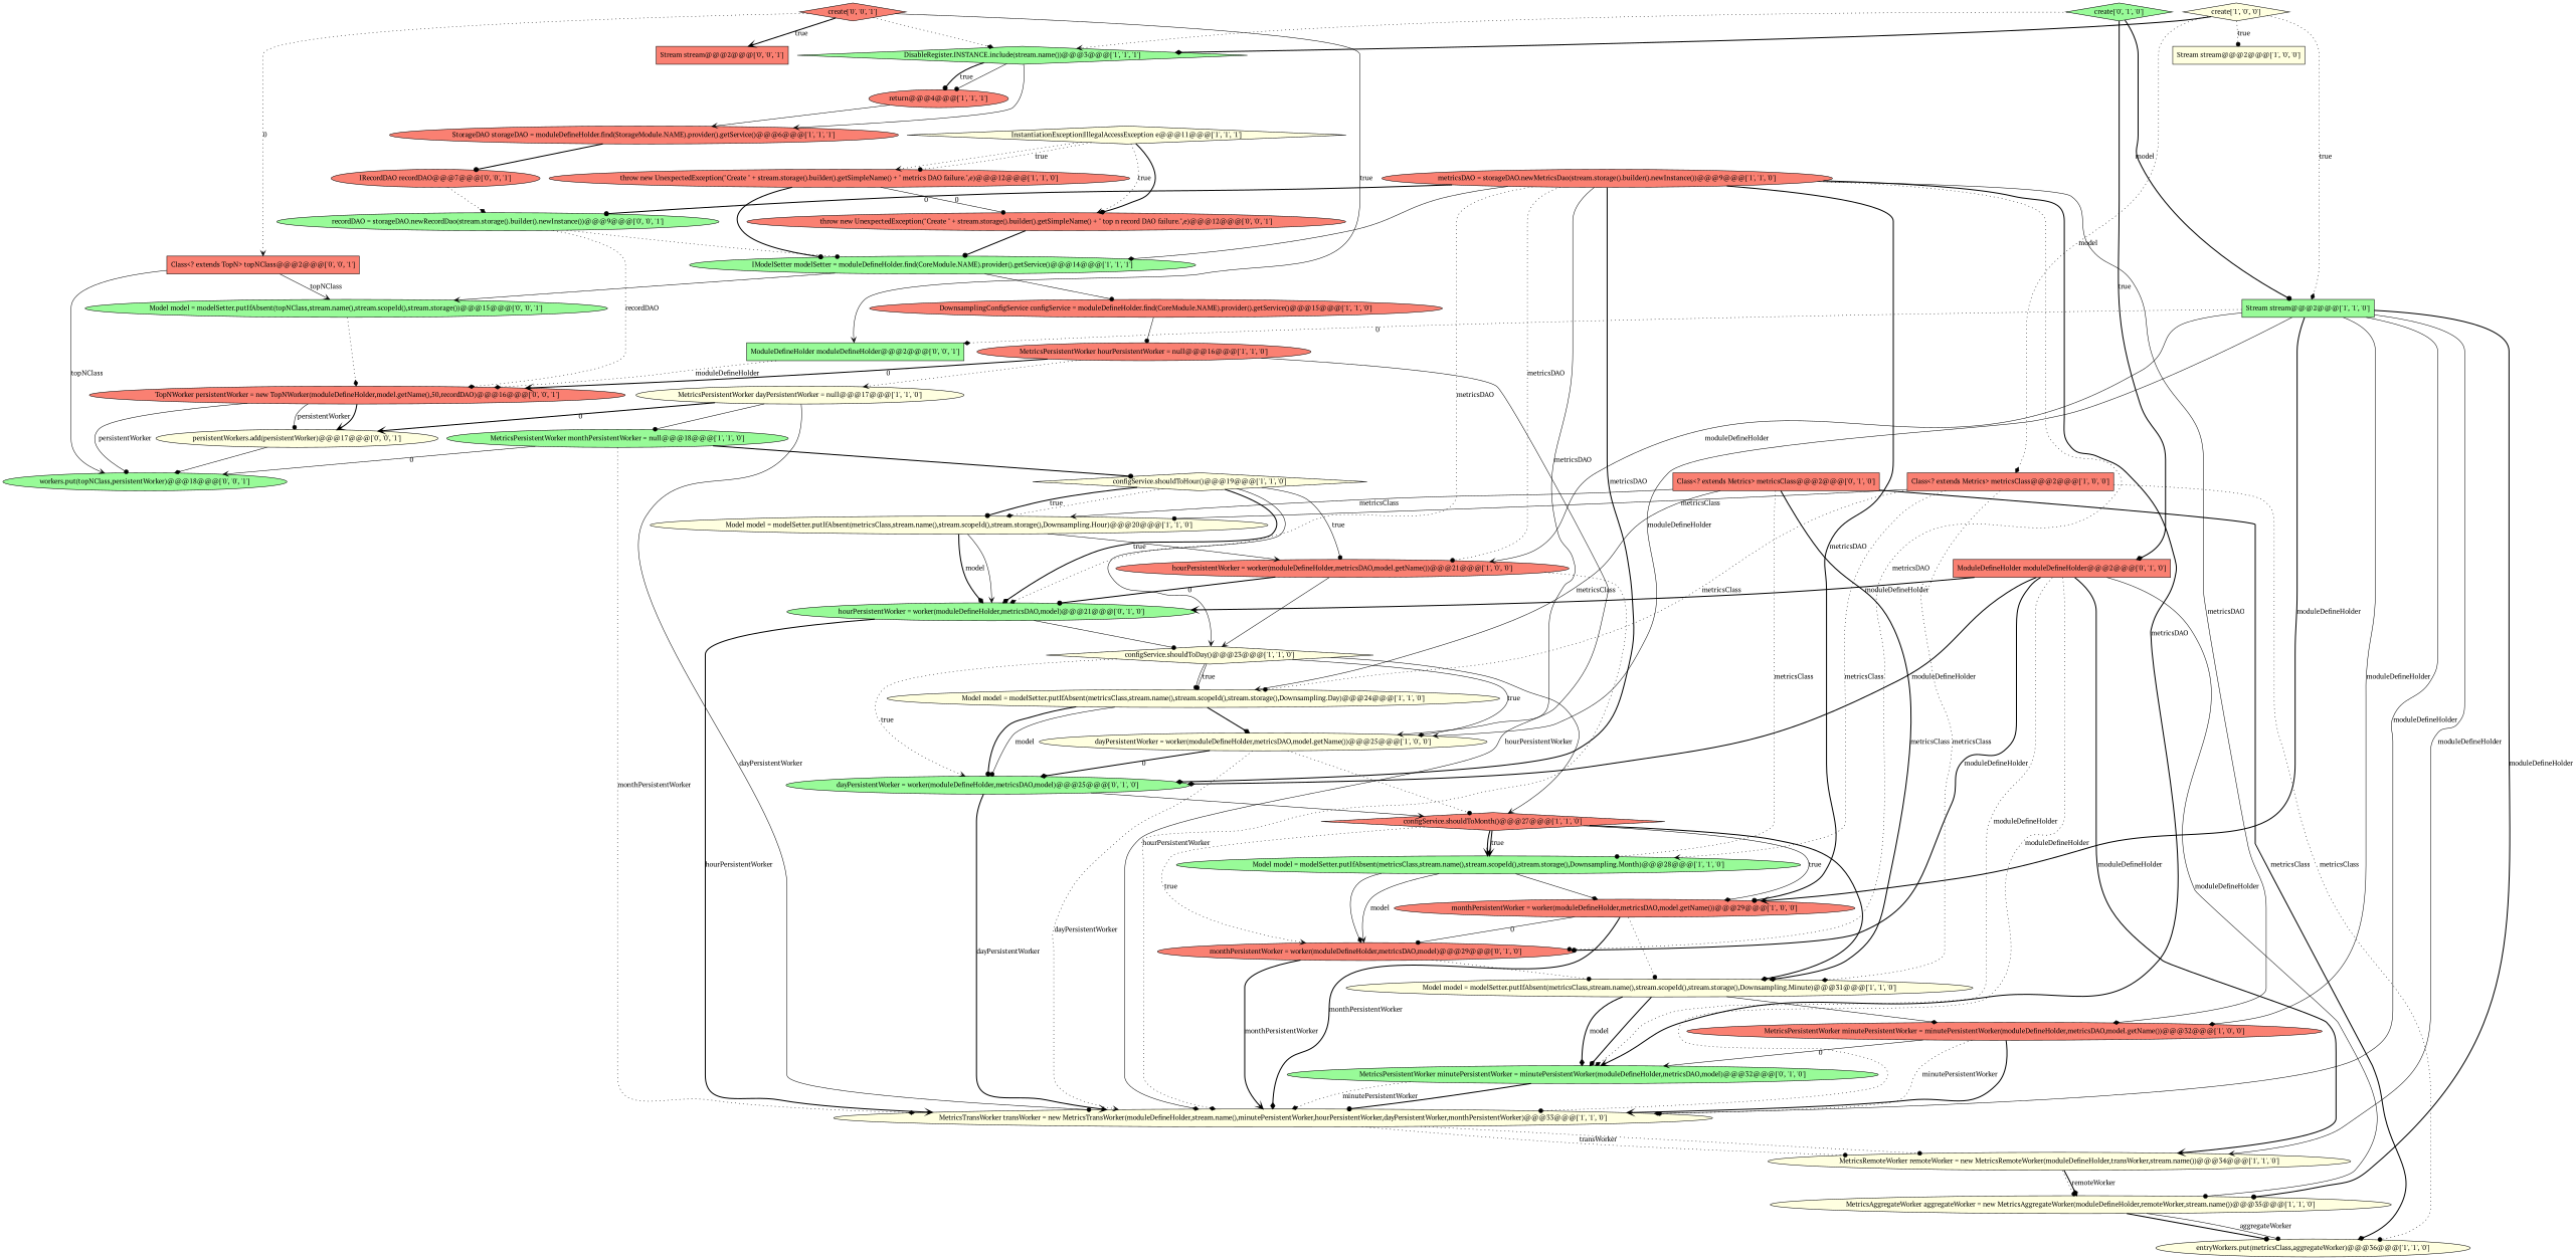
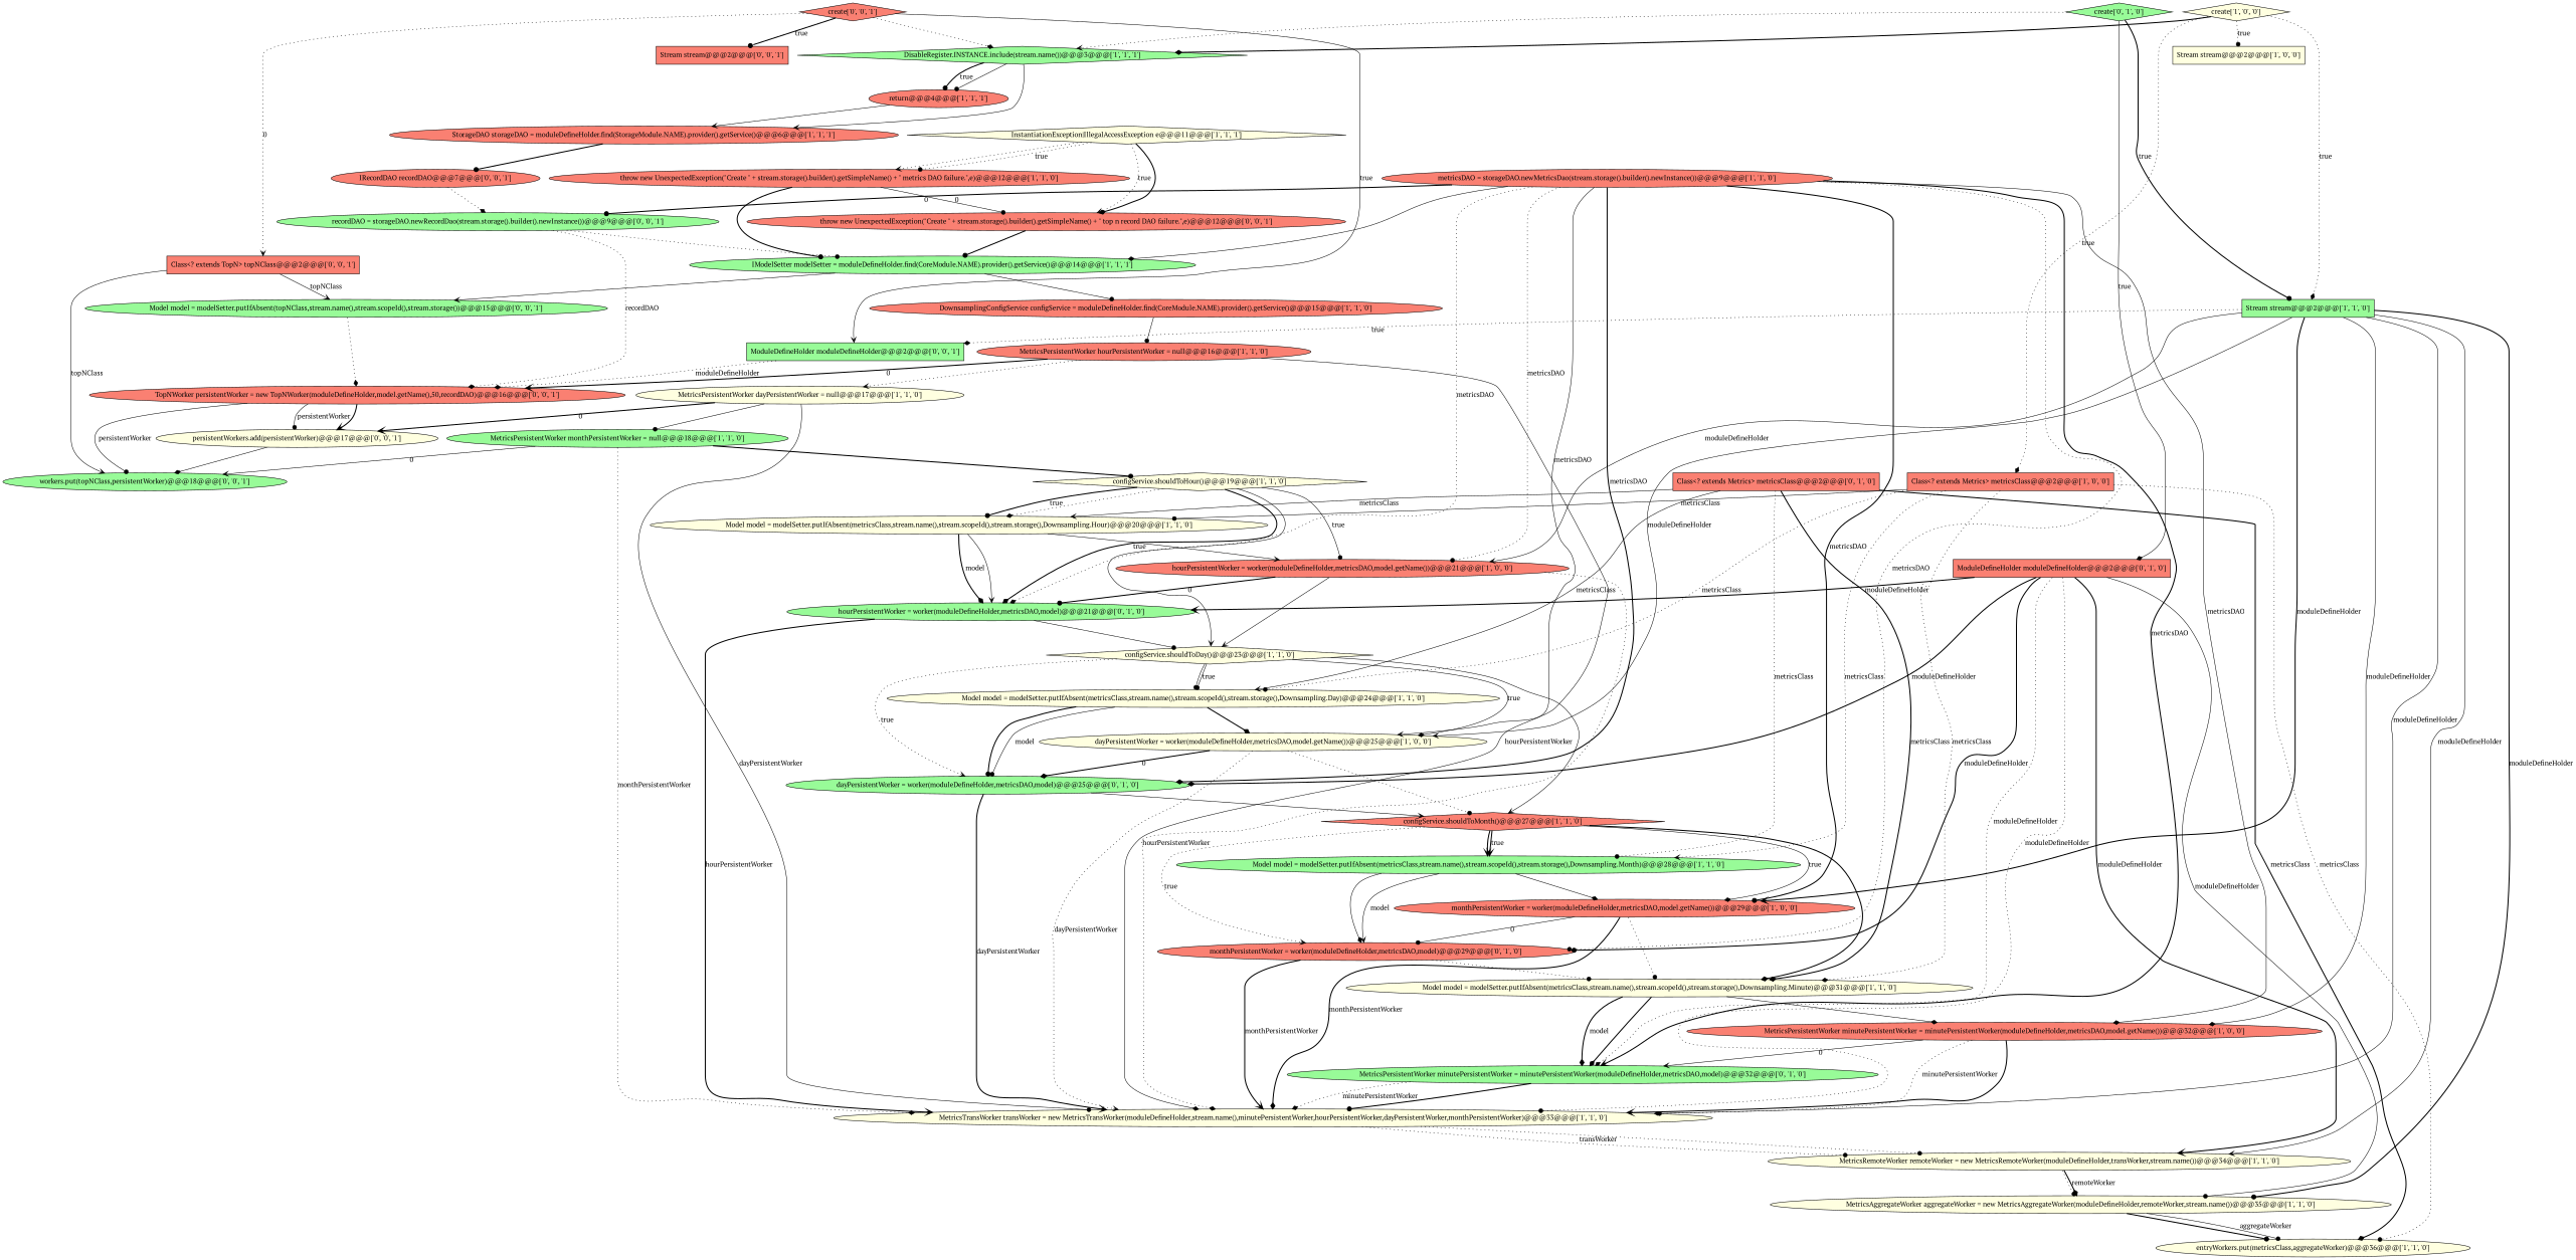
  digraph {
    fontname="PT Serif"
    node [fillcolor=salmon fontname="PT Serif" shape=ellipse style=filled]
    edge [arrowhead=dot fontname="PT Serif" style=solid]
    n1 [fillcolor=palegreen label="hourPersistentWorker = worker(moduleDefineHolder,metricsDAO,model)@@@21@@@['0', '1', '0']"]
    n2 [fillcolor=lightyellow label="configService.shouldToDay()@@@23@@@['1', '1', '0']" shape=diamond]
    n3 [fillcolor=lightyellow label="MetricsTransWorker transWorker = new MetricsTransWorker(moduleDefineHolder,stream.name(),minutePersistentWorker,hourPersistentWorker,dayPersistentWorker,monthPersistentWorker)@@@33@@@['1', '1', '0']"]
    n4 [fillcolor=lightyellow label="dayPersistentWorker = worker(moduleDefineHolder,metricsDAO,model.getName())@@@25@@@['1', '0', '0']"]
    n5 [fillcolor=palegreen label="dayPersistentWorker = worker(moduleDefineHolder,metricsDAO,model)@@@25@@@['0', '1', '0']"]
    n6 [label="configService.shouldToMonth()@@@27@@@['1', '1', '0']" shape=diamond]
    n7 [fillcolor=lightyellow label="Model model = modelSetter.putIfAbsent(metricsClass,stream.name(),stream.scopeId(),stream.storage(),Downsampling.Day)@@@24@@@['1', '1', '0']"]
    n8 [fillcolor=lightyellow label="MetricsRemoteWorker remoteWorker = new MetricsRemoteWorker(moduleDefineHolder,transWorker,stream.name())@@@34@@@['1', '1', '0']"]
    n9 [label="TopNWorker persistentWorker = new TopNWorker(moduleDefineHolder,model.getName(),50,recordDAO)@@@16@@@['0', '0', '1']"]
    n10 [fillcolor=palegreen label="workers.put(topNClass,persistentWorker)@@@18@@@['0', '0', '1']"]
    n11 [fillcolor=lightyellow label="persistentWorkers.add(persistentWorker)@@@17@@@['0', '0', '1']"]
    n12 [fillcolor=lightyellow label="MetricsAggregateWorker aggregateWorker = new MetricsAggregateWorker(moduleDefineHolder,remoteWorker,stream.name())@@@35@@@['1', '1', '0']"]
    n13 [fillcolor=lightyellow label="entryWorkers.put(metricsClass,aggregateWorker)@@@36@@@['1', '1', '0']"]
    n14 [label="monthPersistentWorker = worker(moduleDefineHolder,metricsDAO,model)@@@29@@@['0', '1', '0']"]
    n15 [fillcolor=lightyellow label="Model model = modelSetter.putIfAbsent(metricsClass,stream.name(),stream.scopeId(),stream.storage(),Downsampling.Minute)@@@31@@@['1', '1', '0']"]
    n16 [fillcolor=palegreen label="Model model = modelSetter.putIfAbsent(metricsClass,stream.name(),stream.scopeId(),stream.storage(),Downsampling.Month)@@@28@@@['1', '1', '0']"]
    n17 [label="monthPersistentWorker = worker(moduleDefineHolder,metricsDAO,model.getName())@@@29@@@['1', '0', '0']"]
    n18 [label="MetricsPersistentWorker minutePersistentWorker = minutePersistentWorker(moduleDefineHolder,metricsDAO,model.getName())@@@32@@@['1', '0', '0']"]
    n19 [fillcolor=palegreen label="MetricsPersistentWorker minutePersistentWorker = minutePersistentWorker(moduleDefineHolder,metricsDAO,model)@@@32@@@['0', '1', '0']"]
    n20 [label="StorageDAO storageDAO = moduleDefineHolder.find(StorageModule.NAME).provider().getService()@@@6@@@['1', '1', '1']"]
    n21 [label="IRecordDAO recordDAO@@@7@@@['0', '0', '1']"]
    n22 [fillcolor=palegreen label="recordDAO = storageDAO.newRecordDao(stream.storage().builder().newInstance())@@@9@@@['0', '0', '1']"]
    n23 [fillcolor=lightyellow label="configService.shouldToHour()@@@19@@@['1', '1', '0']" shape=diamond]
    n24 [fillcolor=lightyellow label="Model model = modelSetter.putIfAbsent(metricsClass,stream.name(),stream.scopeId(),stream.storage(),Downsampling.Hour)@@@20@@@['1', '1', '0']"]
    n25 [label="hourPersistentWorker = worker(moduleDefineHolder,metricsDAO,model.getName())@@@21@@@['1', '0', '0']"]
    n26 [fillcolor=palegreen label="Model model = modelSetter.putIfAbsent(topNClass,stream.name(),stream.scopeId(),stream.storage())@@@15@@@['0', '0', '1']"]
    n27 [fillcolor=palegreen label="create['0', '1', '0']" shape=diamond]
    n28 [label="ModuleDefineHolder moduleDefineHolder@@@2@@@['0', '1', '0']" shape=box]
    n29 [fillcolor=palegreen label="Stream stream@@@2@@@['1', '1', '0']" shape=box]
    n30 [fillcolor=palegreen label="DisableRegister.INSTANCE.include(stream.name())@@@3@@@['1', '1', '1']" shape=diamond]
    n31 [label="Class<? extends Metrics> metricsClass@@@2@@@['0', '1', '0']" shape=box]
    n32 [fillcolor=palegreen label="ModuleDefineHolder moduleDefineHolder@@@2@@@['0', '0', '1']" shape=box]
    n33 [label="return@@@4@@@['1', '1', '1']"]
    n34 [label="metricsDAO = storageDAO.newMetricsDao(stream.storage().builder().newInstance())@@@9@@@['1', '1', '0']"]
    n35 [fillcolor=palegreen label="IModelSetter modelSetter = moduleDefineHolder.find(CoreModule.NAME).provider().getService()@@@14@@@['1', '1', '1']"]
    n36 [label="DownsamplingConfigService configService = moduleDefineHolder.find(CoreModule.NAME).provider().getService()@@@15@@@['1', '1', '0']"]
    n37 [label="create['0', '0', '1']" shape=diamond]
    n38 [label="Stream stream@@@2@@@['0', '0', '1']" shape=box]
    n39 [label="Class<? extends TopN> topNClass@@@2@@@['0', '0', '1']" shape=box]
    n40 [fillcolor=lightyellow label="InstantiationException|IllegalAccessException e@@@11@@@['1', '1', '1']" shape=diamond]
    n41 [label="throw new UnexpectedException(\"Create \" + stream.storage().builder().getSimpleName() + \" metrics DAO failure.\",e)@@@12@@@['1', '1', '0']"]
    n42 [label="throw new UnexpectedException(\"Create \" + stream.storage().builder().getSimpleName() + \" top n record DAO failure.\",e)@@@12@@@['0', '0', '1']"]
    n43 [fillcolor=lightyellow label="Stream stream@@@2@@@['1', '0', '0']" shape=box]
    n44 [fillcolor=lightyellow label="create['1', '0', '0']" shape=diamond]
    n45 [label="Class<? extends Metrics> metricsClass@@@2@@@['1', '0', '0']" shape=box]
    n46 [fillcolor=palegreen label="MetricsPersistentWorker monthPersistentWorker = null@@@18@@@['1', '1', '0']"]
    n47 [label="MetricsPersistentWorker hourPersistentWorker = null@@@16@@@['1', '1', '0']"]
    n48 [fillcolor=lightyellow label="MetricsPersistentWorker dayPersistentWorker = null@@@17@@@['1', '1', '0']"]
    n1 -> n2
    n1 -> n3 [arrowhead=vee label=hourPersistentWorker style=bold]
    n2 -> n4 [arrowhead=diamond label=true]
    n2 -> n5 [arrowhead=vee label=true style=dotted]
    n2 -> n6 [arrowhead=vee]
    n2 -> n7
    n2 -> n7 [label=true]
    n3 -> n8 [style=dotted]
    n3 -> n8 [label=transWorker style=dotted]
    n4 -> n3 [arrowhead=vee label=dayPersistentWorker style=dotted]
    n4 -> n5 [arrowhead=diamond label=0 style=bold]
    n4 -> n6 [style=dotted]
    n5 -> n3 [arrowhead=vee label=dayPersistentWorker style=bold]
    n5 -> n6 [arrowhead=vee]
    n6 -> n14 [arrowhead=vee label=true style=dotted]
    n6 -> n15 [arrowhead=diamond style=bold]
    n6 -> n16 [arrowhead=vee label=true style=bold]
    n6 -> n16 [arrowhead=vee style=bold]
    n6 -> n17 [arrowhead=diamond label=true]
    n7 -> n4 [arrowhead=diamond style=bold]
    n7 -> n5 [label=model]
    n7 -> n5 [style=bold]
    n8 -> n12 [arrowhead=diamond label=remoteWorker style=bold]
    n8 -> n12 [style=dotted]
    n9 -> n10 [label=persistentWorker]
    n9 -> n11 [label=persistentWorker]
    n9 -> n11 [arrowhead=vee style=bold]
    n11 -> n10 [arrowhead=diamond]
    n12 -> n13 [style=bold]
    n12 -> n13 [label=aggregateWorker]
    n14 -> n3 [arrowhead=vee label=monthPersistentWorker style=bold]
    n14 -> n15 [style=dotted]
    n15 -> n18 [arrowhead=diamond]
    n15 -> n19 [arrowhead=diamond label=model style=bold]
    n15 -> n19 [arrowhead=diamond style=bold]
    n16 -> n14 [arrowhead=diamond]
    n16 -> n14 [arrowhead=vee label=model]
    n16 -> n17 [arrowhead=diamond]
    n17 -> n3 [arrowhead=diamond label=monthPersistentWorker style=bold]
    n17 -> n14 [label=0]
    n17 -> n15 [style=dotted]
    n18 -> n3 [label=minutePersistentWorker style=dotted]
    n18 -> n3 [arrowhead=vee style=bold]
    n18 -> n19 [arrowhead=vee label=0]
    n19 -> n3 [style=bold]
    n19 -> n3 [arrowhead=diamond label=minutePersistentWorker style=dotted]
    n20 -> n21 [style=bold]
    n21 -> n22 [arrowhead=diamond style=dotted]
    n22 -> n9 [arrowhead=diamond label=recordDAO style=dotted]
    n22 -> n35 [style=dotted]
    n23 -> n1 [arrowhead=diamond label=true style=bold]
    n23 -> n2 [arrowhead=vee]
    n23 -> n24 [arrowhead=diamond style=dotted]
    n23 -> n24 [label=true style=bold]
    n23 -> n25 [label=true]
    n24 -> n1 [arrowhead=diamond label=model style=bold]
    n24 -> n1 [arrowhead=vee]
    n24 -> n25 [arrowhead=vee]
    n25 -> n1 [label=0 style=bold]
    n25 -> n2 [arrowhead=vee]
    n25 -> n3 [arrowhead=diamond label=hourPersistentWorker style=dotted]
    n26 -> n9 [arrowhead=diamond style=dotted]
-   n27 -> n28 [arrowhead=diamond label=true style=bold]
-   n27 -> n29 [label=model style=bold]
+   n27 -> n28 [arrowhead=diamond label=true]
+   n27 -> n29 [label=true style=bold]
    n27 -> n30 [arrowhead=vee style=dotted]
    n28 -> n1 [arrowhead=vee label=moduleDefineHolder style=bold]
    n28 -> n3 [label=moduleDefineHolder style=dotted]
    n28 -> n5 [arrowhead=diamond label=moduleDefineHolder style=bold]
    n28 -> n8 [arrowhead=vee label=moduleDefineHolder style=bold]
    n28 -> n12 [label=moduleDefineHolder]
    n28 -> n14 [label=moduleDefineHolder style=bold]
    n28 -> n19 [arrowhead=diamond label=moduleDefineHolder style=dotted]
    n29 -> n3 [arrowhead=diamond label=moduleDefineHolder]
    n29 -> n4 [arrowhead=vee label=moduleDefineHolder]
    n29 -> n8 [arrowhead=vee label=moduleDefineHolder]
    n29 -> n12 [label=moduleDefineHolder style=bold]
    n29 -> n17 [arrowhead=vee label=moduleDefineHolder style=bold]
    n29 -> n18 [arrowhead=diamond label=moduleDefineHolder]
    n29 -> n25 [arrowhead=vee label=moduleDefineHolder]
-   n29 -> n32 [arrowhead=diamond label=0 style=dotted]
+   n29 -> n32 [arrowhead=diamond label=true style=dotted]
    n30 -> n20 [arrowhead=vee]
    n30 -> n33
    n30 -> n33 [label=true style=bold]
    n31 -> n7 [arrowhead=vee label=metricsClass]
    n31 -> n13 [arrowhead=diamond label=metricsClass style=bold]
    n31 -> n15 [arrowhead=diamond label=metricsClass style=bold]
    n31 -> n16 [label=metricsClass style=dotted]
    n31 -> n24 [arrowhead=vee label=metricsClass]
    n32 -> n9 [arrowhead=diamond label=moduleDefineHolder style=dotted]
    n33 -> n20 [arrowhead=vee]
    n34 -> n1 [arrowhead=diamond label=metricsDAO style=dotted]
    n34 -> n4 [arrowhead=vee label=metricsDAO]
    n34 -> n5 [arrowhead=diamond label=metricsDAO style=bold]
    n34 -> n14 [label=metricsDAO style=dotted]
    n34 -> n17 [label=metricsDAO style=bold]
    n34 -> n18 [arrowhead=diamond label=metricsDAO]
    n34 -> n19 [arrowhead=vee label=metricsDAO style=bold]
    n34 -> n22 [label=0 style=bold]
    n34 -> n25 [label=metricsDAO style=dotted]
    n34 -> n35 [arrowhead=diamond]
    n35 -> n26 [arrowhead=vee]
    n35 -> n36
    n36 -> n47
    n37 -> n30 [arrowhead=diamond style=dotted]
    n37 -> n32 [arrowhead=vee label=true]
-   n37 -> n38 [arrowhead=vee label=true style=bold]
+   n37 -> n38 [label=true style=bold]
    n37 -> n39 [arrowhead=vee label=0 style=dotted]
    n39 -> n10 [arrowhead=vee label=topNClass]
    n39 -> n26 [arrowhead=vee label=topNClass]
    n40 -> n41 [arrowhead=vee style=dotted]
    n40 -> n41 [label=true style=dotted]
    n40 -> n42 [arrowhead=vee label=true style=dotted]
    n40 -> n42 [arrowhead=diamond style=bold]
    n41 -> n35 [style=bold]
    n41 -> n42 [label=0]
    n42 -> n35 [style=bold]
    n44 -> n29 [arrowhead=diamond label=true style=dotted]
    n44 -> n30 [arrowhead=diamond style=bold]
    n44 -> n43 [label=true style=dotted]
-   n44 -> n45 [arrowhead=diamond label=model style=dotted]
+   n44 -> n45 [arrowhead=diamond label=true style=dotted]
    n45 -> n7 [label=metricsClass style=dotted]
    n45 -> n13 [label=metricsClass style=dotted]
    n45 -> n15 [arrowhead=diamond label=metricsClass style=dotted]
    n45 -> n16 [arrowhead=vee label=metricsClass style=dotted]
    n45 -> n24 [label=metricsClass]
    n46 -> n3 [arrowhead=diamond label=monthPersistentWorker style=dotted]
    n46 -> n10 [arrowhead=vee label=0]
    n46 -> n23 [style=bold]
    n47 -> n3 [arrowhead=diamond label=hourPersistentWorker]
    n47 -> n9 [arrowhead=vee label=0 style=bold]
    n47 -> n48 [arrowhead=vee style=dotted]
    n48 -> n3 [label=dayPersistentWorker]
    n48 -> n11 [arrowhead=vee label=0 style=bold]
    n48 -> n46
  }
